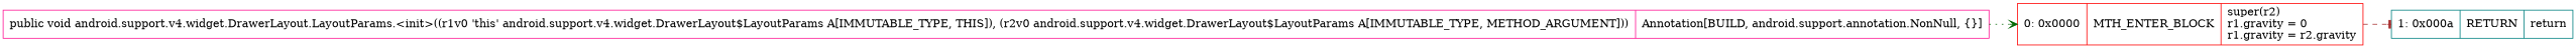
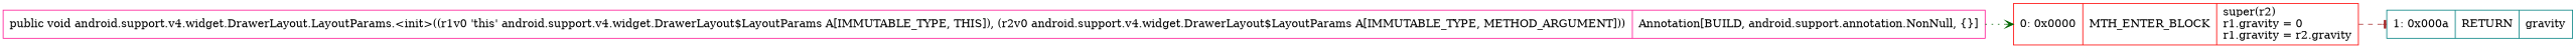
  digraph {
    rankdir=LR
    node [shape=record]
    n1 [label="{0\:\ 0x0000|MTH_ENTER_BLOCK\l|super(r2)\lr1.gravity = 0\lr1.gravity = r2.gravity\l}" color=red]
-   n2 [label="{1\:\ 0x000a|RETURN\l|return\l}" color=teal]
+   n2 [label="{1\:\ 0x000a|RETURN\l|gravity\l}" color=teal]
    n3 [label="{public void android.support.v4.widget.DrawerLayout.LayoutParams.\<init\>((r1v0 'this' android.support.v4.widget.DrawerLayout$LayoutParams A[IMMUTABLE_TYPE, THIS]), (r2v0 android.support.v4.widget.DrawerLayout$LayoutParams A[IMMUTABLE_TYPE, METHOD_ARGUMENT]))  | Annotation[BUILD, android.support.annotation.NonNull, \{\}]\l}" color=deeppink]
    n1 -> n2 [color=brown style=dashed arrowhead=tee]
    n3 -> n1 [color=darkgreen style=dotted arrowhead=vee]
  }
